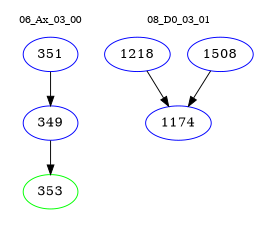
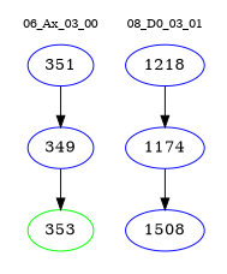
  digraph {
    node [color=blue]
    edge [color=black]
    n1 [label=351]
    n2 [label=349]
    n3 [color=green label=353]
    n4 [label=1508]
    n5 [label=1174]
    n6 [label=1218]
    subgraph cluster_1 {
      color=white
      fontsize=10
      label="06_Ax_03_00"
      n1
      n2
      n3
    }
    subgraph cluster_2 {
      color=white
      fontsize=10
      label="08_D0_03_01"
      n4
      n5
      n6
    }
    n1 -> n2
    n2 -> n3
-   n4 -> n5
+   n5 -> n4
    n6 -> n5
  }
